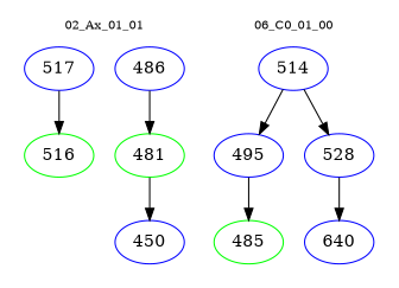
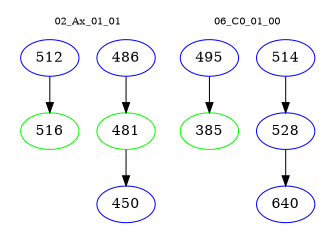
  digraph {
    node [color=blue]
    edge [color=black]
    n1 [label=486]
    n2 [color=green label=481]
-   n3 [label=517]
+   n3 [label=512]
    n4 [label=450]
    n5 [color=green label=516]
    n6 [label=514]
    n7 [label=495]
    n8 [label=528]
-   n9 [color=green label=485]
+   n9 [color=green label=385]
    n10 [label=640]
    subgraph cluster_1 {
      color=white
      fontsize=10
      label="02_Ax_01_01"
      n1
      n2
      n3
      n4
      n5
    }
    subgraph cluster_2 {
      color=white
      fontsize=10
      label="06_C0_01_00"
      n6
      n7
      n8
      n9
      n10
    }
    n1 -> n2
    n2 -> n4
    n3 -> n5
-   n6 -> n7
    n6 -> n8
    n7 -> n9
    n8 -> n10
  }
